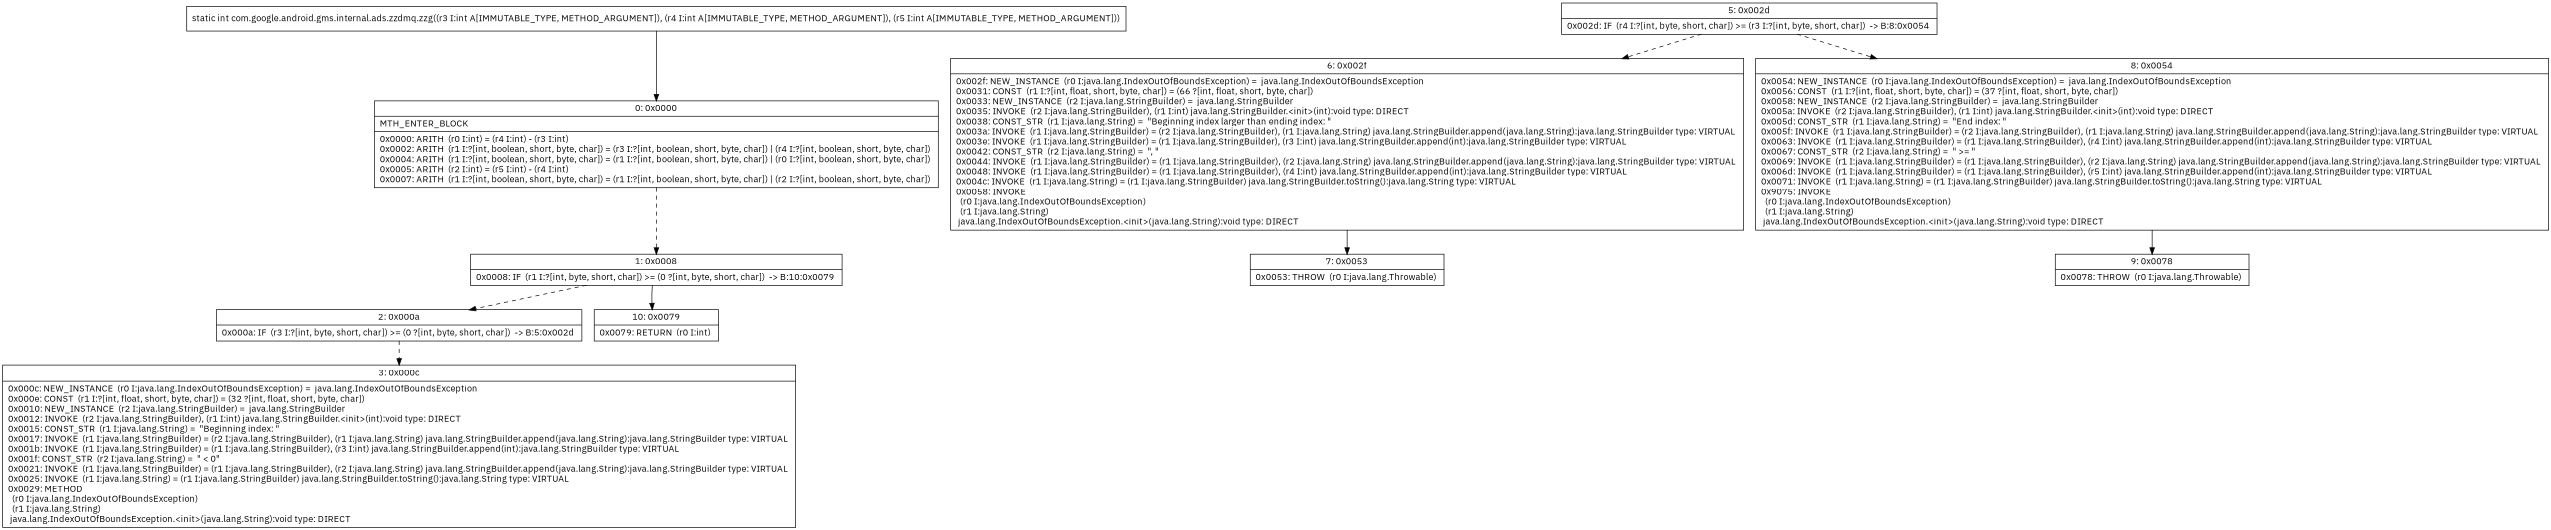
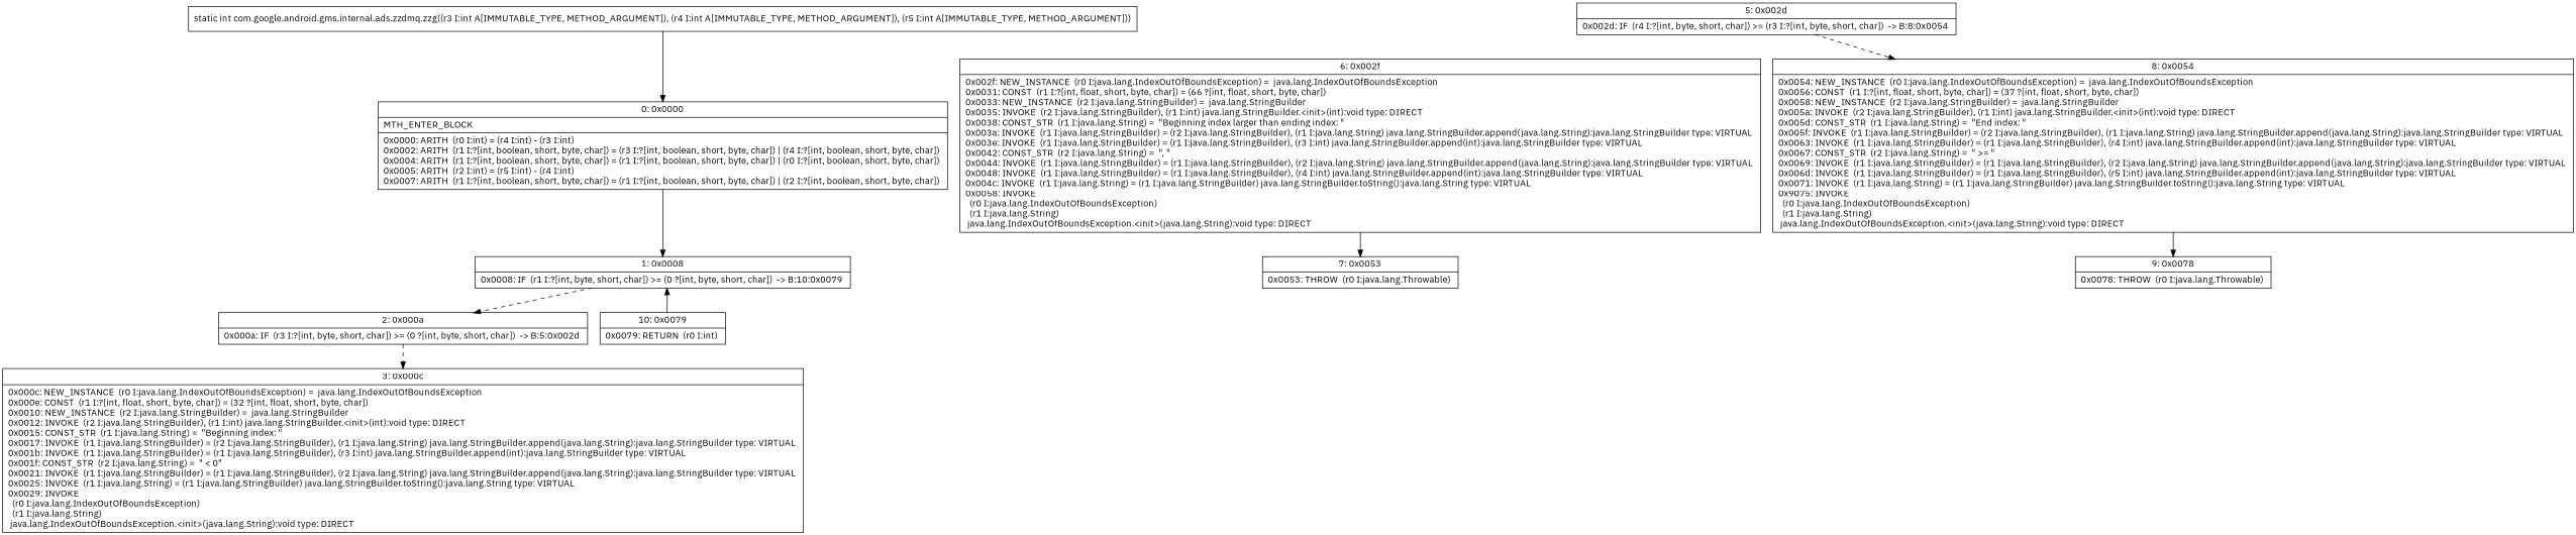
  digraph {
    fontname="IBM Plex Sans"
    node [fontname="IBM Plex Sans" shape=record]
    edge [fontname="IBM Plex Sans"]
    n1 [label="{0\:\ 0x0000|MTH_ENTER_BLOCK\l|0x0000: ARITH  (r0 I:int) = (r4 I:int) \- (r3 I:int) \l0x0002: ARITH  (r1 I:?[int, boolean, short, byte, char]) = (r3 I:?[int, boolean, short, byte, char]) \| (r4 I:?[int, boolean, short, byte, char]) \l0x0004: ARITH  (r1 I:?[int, boolean, short, byte, char]) = (r1 I:?[int, boolean, short, byte, char]) \| (r0 I:?[int, boolean, short, byte, char]) \l0x0005: ARITH  (r2 I:int) = (r5 I:int) \- (r4 I:int) \l0x0007: ARITH  (r1 I:?[int, boolean, short, byte, char]) = (r1 I:?[int, boolean, short, byte, char]) \| (r2 I:?[int, boolean, short, byte, char]) \l}"]
    n2 [label="{1\:\ 0x0008|0x0008: IF  (r1 I:?[int, byte, short, char]) \>= (0 ?[int, byte, short, char])  \-\> B:10:0x0079 \l}"]
    n3 [label="{2\:\ 0x000a|0x000a: IF  (r3 I:?[int, byte, short, char]) \>= (0 ?[int, byte, short, char])  \-\> B:5:0x002d \l}"]
    n4 [label="{10\:\ 0x0079|0x0079: RETURN  (r0 I:int) \l}"]
-   n5 [label="{3\:\ 0x000c|0x000c: NEW_INSTANCE  (r0 I:java.lang.IndexOutOfBoundsException) =  java.lang.IndexOutOfBoundsException \l0x000e: CONST  (r1 I:?[int, float, short, byte, char]) = (32 ?[int, float, short, byte, char]) \l0x0010: NEW_INSTANCE  (r2 I:java.lang.StringBuilder) =  java.lang.StringBuilder \l0x0012: INVOKE  (r2 I:java.lang.StringBuilder), (r1 I:int) java.lang.StringBuilder.\<init\>(int):void type: DIRECT \l0x0015: CONST_STR  (r1 I:java.lang.String) =  \"Beginning index: \" \l0x0017: INVOKE  (r1 I:java.lang.StringBuilder) = (r2 I:java.lang.StringBuilder), (r1 I:java.lang.String) java.lang.StringBuilder.append(java.lang.String):java.lang.StringBuilder type: VIRTUAL \l0x001b: INVOKE  (r1 I:java.lang.StringBuilder) = (r1 I:java.lang.StringBuilder), (r3 I:int) java.lang.StringBuilder.append(int):java.lang.StringBuilder type: VIRTUAL \l0x001f: CONST_STR  (r2 I:java.lang.String) =  \" \< 0\" \l0x0021: INVOKE  (r1 I:java.lang.StringBuilder) = (r1 I:java.lang.StringBuilder), (r2 I:java.lang.String) java.lang.StringBuilder.append(java.lang.String):java.lang.StringBuilder type: VIRTUAL \l0x0025: INVOKE  (r1 I:java.lang.String) = (r1 I:java.lang.StringBuilder) java.lang.StringBuilder.toString():java.lang.String type: VIRTUAL \l0x0029: METHOD  \l  (r0 I:java.lang.IndexOutOfBoundsException)\l  (r1 I:java.lang.String)\l java.lang.IndexOutOfBoundsException.\<init\>(java.lang.String):void type: DIRECT \l}"]
+   n5 [label="{3\:\ 0x000c|0x000c: NEW_INSTANCE  (r0 I:java.lang.IndexOutOfBoundsException) =  java.lang.IndexOutOfBoundsException \l0x000e: CONST  (r1 I:?[int, float, short, byte, char]) = (32 ?[int, float, short, byte, char]) \l0x0010: NEW_INSTANCE  (r2 I:java.lang.StringBuilder) =  java.lang.StringBuilder \l0x0012: INVOKE  (r2 I:java.lang.StringBuilder), (r1 I:int) java.lang.StringBuilder.\<init\>(int):void type: DIRECT \l0x0015: CONST_STR  (r1 I:java.lang.String) =  \"Beginning index: \" \l0x0017: INVOKE  (r1 I:java.lang.StringBuilder) = (r2 I:java.lang.StringBuilder), (r1 I:java.lang.String) java.lang.StringBuilder.append(java.lang.String):java.lang.StringBuilder type: VIRTUAL \l0x001b: INVOKE  (r1 I:java.lang.StringBuilder) = (r1 I:java.lang.StringBuilder), (r3 I:int) java.lang.StringBuilder.append(int):java.lang.StringBuilder type: VIRTUAL \l0x001f: CONST_STR  (r2 I:java.lang.String) =  \" \< 0\" \l0x0021: INVOKE  (r1 I:java.lang.StringBuilder) = (r1 I:java.lang.StringBuilder), (r2 I:java.lang.String) java.lang.StringBuilder.append(java.lang.String):java.lang.StringBuilder type: VIRTUAL \l0x0025: INVOKE  (r1 I:java.lang.String) = (r1 I:java.lang.StringBuilder) java.lang.StringBuilder.toString():java.lang.String type: VIRTUAL \l0x0029: INVOKE  \l  (r0 I:java.lang.IndexOutOfBoundsException)\l  (r1 I:java.lang.String)\l java.lang.IndexOutOfBoundsException.\<init\>(java.lang.String):void type: DIRECT \l}"]
    n6 [label="{5\:\ 0x002d|0x002d: IF  (r4 I:?[int, byte, short, char]) \>= (r3 I:?[int, byte, short, char])  \-\> B:8:0x0054 \l}"]
    n7 [label="{6\:\ 0x002f|0x002f: NEW_INSTANCE  (r0 I:java.lang.IndexOutOfBoundsException) =  java.lang.IndexOutOfBoundsException \l0x0031: CONST  (r1 I:?[int, float, short, byte, char]) = (66 ?[int, float, short, byte, char]) \l0x0033: NEW_INSTANCE  (r2 I:java.lang.StringBuilder) =  java.lang.StringBuilder \l0x0035: INVOKE  (r2 I:java.lang.StringBuilder), (r1 I:int) java.lang.StringBuilder.\<init\>(int):void type: DIRECT \l0x0038: CONST_STR  (r1 I:java.lang.String) =  \"Beginning index larger than ending index: \" \l0x003a: INVOKE  (r1 I:java.lang.StringBuilder) = (r2 I:java.lang.StringBuilder), (r1 I:java.lang.String) java.lang.StringBuilder.append(java.lang.String):java.lang.StringBuilder type: VIRTUAL \l0x003e: INVOKE  (r1 I:java.lang.StringBuilder) = (r1 I:java.lang.StringBuilder), (r3 I:int) java.lang.StringBuilder.append(int):java.lang.StringBuilder type: VIRTUAL \l0x0042: CONST_STR  (r2 I:java.lang.String) =  \", \" \l0x0044: INVOKE  (r1 I:java.lang.StringBuilder) = (r1 I:java.lang.StringBuilder), (r2 I:java.lang.String) java.lang.StringBuilder.append(java.lang.String):java.lang.StringBuilder type: VIRTUAL \l0x0048: INVOKE  (r1 I:java.lang.StringBuilder) = (r1 I:java.lang.StringBuilder), (r4 I:int) java.lang.StringBuilder.append(int):java.lang.StringBuilder type: VIRTUAL \l0x004c: INVOKE  (r1 I:java.lang.String) = (r1 I:java.lang.StringBuilder) java.lang.StringBuilder.toString():java.lang.String type: VIRTUAL \l0x0058: INVOKE  \l  (r0 I:java.lang.IndexOutOfBoundsException)\l  (r1 I:java.lang.String)\l java.lang.IndexOutOfBoundsException.\<init\>(java.lang.String):void type: DIRECT \l}"]
    n8 [label="{8\:\ 0x0054|0x0054: NEW_INSTANCE  (r0 I:java.lang.IndexOutOfBoundsException) =  java.lang.IndexOutOfBoundsException \l0x0056: CONST  (r1 I:?[int, float, short, byte, char]) = (37 ?[int, float, short, byte, char]) \l0x0058: NEW_INSTANCE  (r2 I:java.lang.StringBuilder) =  java.lang.StringBuilder \l0x005a: INVOKE  (r2 I:java.lang.StringBuilder), (r1 I:int) java.lang.StringBuilder.\<init\>(int):void type: DIRECT \l0x005d: CONST_STR  (r1 I:java.lang.String) =  \"End index: \" \l0x005f: INVOKE  (r1 I:java.lang.StringBuilder) = (r2 I:java.lang.StringBuilder), (r1 I:java.lang.String) java.lang.StringBuilder.append(java.lang.String):java.lang.StringBuilder type: VIRTUAL \l0x0063: INVOKE  (r1 I:java.lang.StringBuilder) = (r1 I:java.lang.StringBuilder), (r4 I:int) java.lang.StringBuilder.append(int):java.lang.StringBuilder type: VIRTUAL \l0x0067: CONST_STR  (r2 I:java.lang.String) =  \" \>= \" \l0x0069: INVOKE  (r1 I:java.lang.StringBuilder) = (r1 I:java.lang.StringBuilder), (r2 I:java.lang.String) java.lang.StringBuilder.append(java.lang.String):java.lang.StringBuilder type: VIRTUAL \l0x006d: INVOKE  (r1 I:java.lang.StringBuilder) = (r1 I:java.lang.StringBuilder), (r5 I:int) java.lang.StringBuilder.append(int):java.lang.StringBuilder type: VIRTUAL \l0x0071: INVOKE  (r1 I:java.lang.String) = (r1 I:java.lang.StringBuilder) java.lang.StringBuilder.toString():java.lang.String type: VIRTUAL \l0x9075: INVOKE  \l  (r0 I:java.lang.IndexOutOfBoundsException)\l  (r1 I:java.lang.String)\l java.lang.IndexOutOfBoundsException.\<init\>(java.lang.String):void type: DIRECT \l}"]
    n9 [label="{7\:\ 0x0053|0x0053: THROW  (r0 I:java.lang.Throwable) \l}"]
    n10 [label="{9\:\ 0x0078|0x0078: THROW  (r0 I:java.lang.Throwable) \l}"]
    n11 [label="{static int com.google.android.gms.internal.ads.zzdmq.zzg((r3 I:int A[IMMUTABLE_TYPE, METHOD_ARGUMENT]), (r4 I:int A[IMMUTABLE_TYPE, METHOD_ARGUMENT]), (r5 I:int A[IMMUTABLE_TYPE, METHOD_ARGUMENT])) }"]
-   n1 -> n2 [style=dashed]
+   n1 -> n2
    n2 -> n3 [style=dashed]
-   n2 -> n4
+   n4 -> n2
    n3 -> n5 [style=dashed]
-   n6 -> n7 [style=dashed]
    n6 -> n8 [style=dashed]
    n7 -> n9
    n8 -> n10
    n11 -> n1
  }
